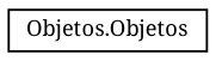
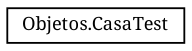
  digraph {
    rankdir=LR
    fontname="Noto Serif"
-   n1 [color=black fillcolor=white fontname="Noto Serif" fontsize=10 height=0.2 label="Objetos.Objetos" shape=record style=filled width=0.4]
+   n1 [color=black fillcolor=white fontname="Noto Serif" fontsize=10 height=0.2 label="Objetos.CasaTest" shape=record style=filled width=0.4]
  }
